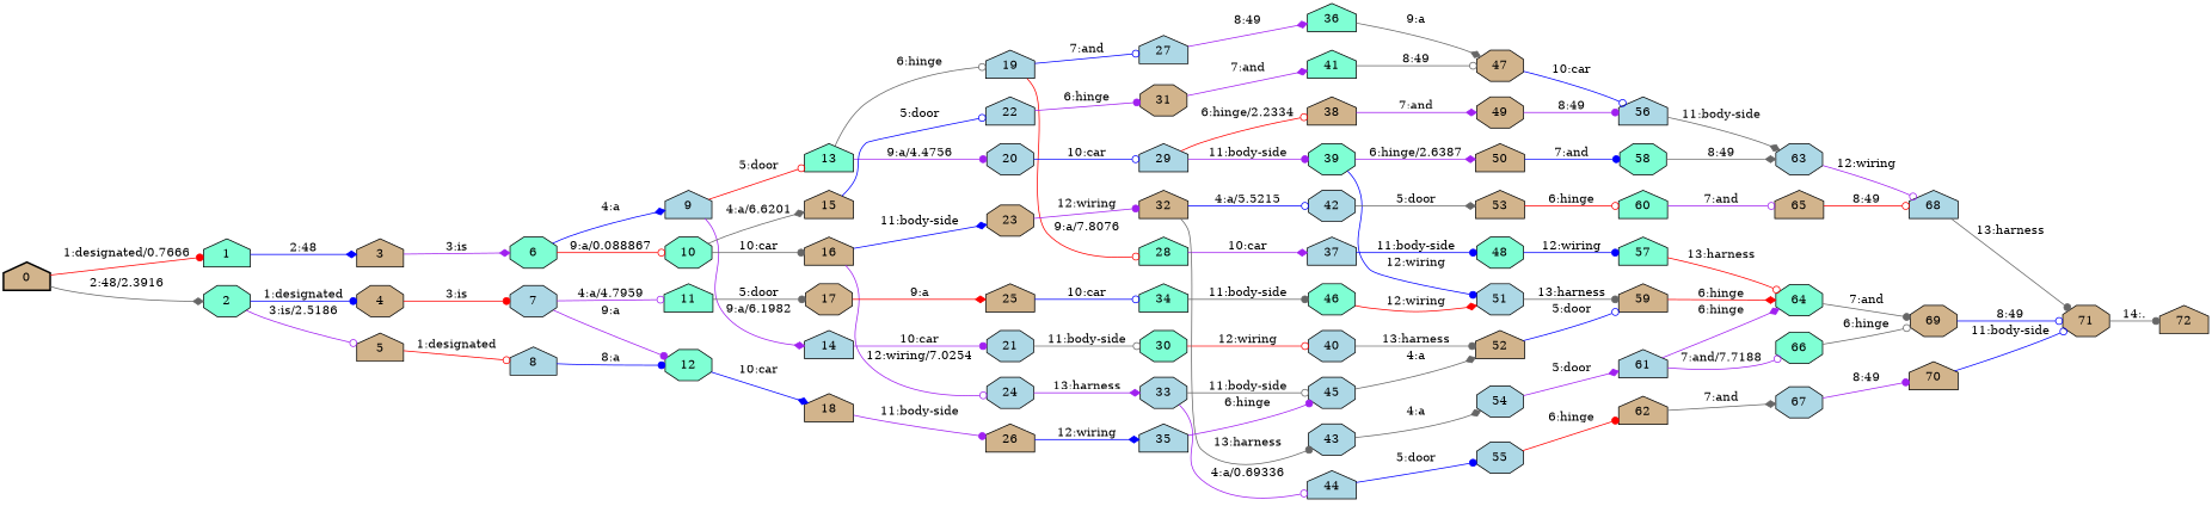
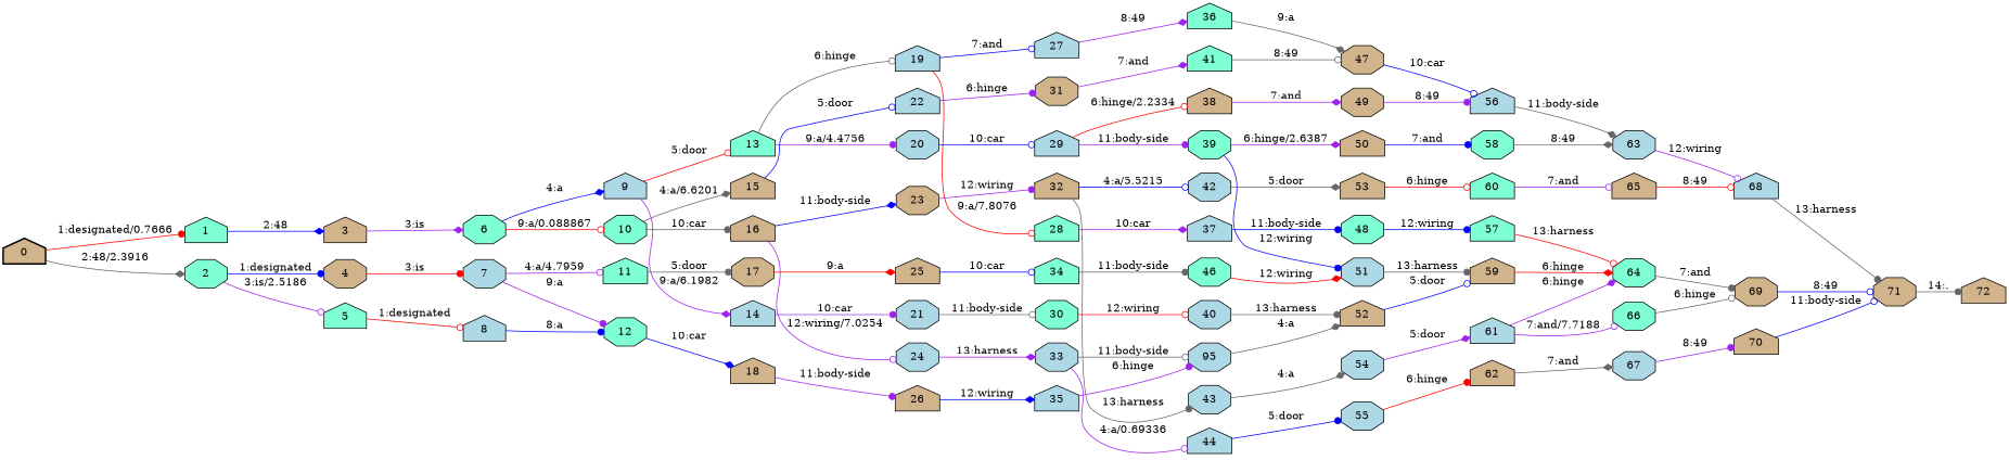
  digraph {
    nodesep=0.25
    rankdir=LR
    ranksep=0.4
    node [fillcolor=lightblue fontsize=14 shape=house style="solid,filled"]
    edge [arrowhead=odot color=purple fontsize=14]
    n1 [fillcolor=tan label=0 style="bold,filled"]
    n2 [fillcolor=aquamarine label=1]
    n3 [fillcolor=aquamarine label=2 shape=octagon]
    n4 [fillcolor=tan label=3]
    n5 [fillcolor=tan label=4 shape=octagon]
-   n6 [fillcolor=tan label=5]
+   n6 [fillcolor=aquamarine label=5]
    n7 [fillcolor=aquamarine label=6 shape=octagon]
    n8 [label=7 shape=octagon]
    n9 [label=8]
    n10 [label=9]
    n11 [fillcolor=aquamarine label=10 shape=octagon]
    n12 [fillcolor=aquamarine label=11]
    n13 [fillcolor=aquamarine label=12 shape=octagon]
    n14 [fillcolor=aquamarine label=13]
    n15 [label=14]
    n16 [fillcolor=tan label=15]
    n17 [fillcolor=tan label=16]
    n18 [fillcolor=tan label=17 shape=octagon]
    n19 [fillcolor=tan label=18]
    n20 [label=19]
    n21 [label=20 shape=octagon]
    n22 [label=21 shape=octagon]
    n23 [label=22]
    n24 [fillcolor=tan label=23 shape=octagon]
    n25 [label=24 shape=octagon]
    n26 [fillcolor=tan label=25]
    n27 [fillcolor=tan label=26]
    n28 [label=27]
    n29 [fillcolor=aquamarine label=28]
    n30 [label=29]
    n31 [fillcolor=aquamarine label=30 shape=octagon]
    n32 [fillcolor=tan label=31 shape=octagon]
    n33 [fillcolor=tan label=32]
    n34 [label=33 shape=octagon]
    n35 [fillcolor=aquamarine label=34]
    n36 [label=35]
    n37 [fillcolor=aquamarine label=36]
    n38 [label=37]
    n39 [fillcolor=tan label=38]
    n40 [fillcolor=aquamarine label=39 shape=octagon]
    n41 [label=40 shape=octagon]
    n42 [fillcolor=aquamarine label=41]
    n43 [label=42 shape=octagon]
    n44 [label=43 shape=octagon]
    n45 [label=44]
-   n46 [label=45 shape=octagon]
+   n46 [label=95 shape=octagon]
    n47 [fillcolor=aquamarine label=46 shape=octagon]
    n48 [fillcolor=tan label=47 shape=octagon]
    n49 [fillcolor=aquamarine label=48 shape=octagon]
    n50 [fillcolor=tan label=49 shape=octagon]
    n51 [fillcolor=tan label=50]
    n52 [label=51 shape=octagon]
    n53 [fillcolor=tan label=52]
    n54 [fillcolor=tan label=53]
    n55 [label=54 shape=octagon]
    n56 [label=55 shape=octagon]
    n57 [label=56]
    n58 [fillcolor=aquamarine label=57]
    n59 [fillcolor=aquamarine label=58 shape=octagon]
    n60 [fillcolor=tan label=59]
    n61 [fillcolor=aquamarine label=60]
    n62 [label=61]
    n63 [fillcolor=tan label=62]
    n64 [label=63 shape=octagon]
    n65 [fillcolor=aquamarine label=64 shape=octagon]
    n66 [fillcolor=tan label=65]
    n67 [fillcolor=aquamarine label=66 shape=octagon]
    n68 [label=67 shape=octagon]
    n69 [label=68]
    n70 [fillcolor=tan label=69 shape=octagon]
    n71 [fillcolor=tan label=70]
    n72 [fillcolor=tan label=71 shape=octagon]
    n73 [fillcolor=tan label=72]
    n1 -> n2 [arrowhead=dot color=red label="1:designated/0.7666"]
    n1 -> n3 [arrowhead=diamond color=gray40 label="2:48/2.3916"]
    n2 -> n4 [arrowhead=diamond color=blue label="2:48"]
    n3 -> n5 [arrowhead=dot color=blue label="1:designated"]
    n3 -> n6 [label="3:is/2.5186"]
    n4 -> n7 [arrowhead=diamond label="3:is"]
    n5 -> n8 [arrowhead=dot color=red label="3:is"]
    n6 -> n9 [color=red label="1:designated"]
    n7 -> n10 [arrowhead=diamond color=blue label="4:a"]
    n7 -> n11 [color=red label="9:a/0.088867"]
    n8 -> n12 [label="4:a/4.7959"]
    n8 -> n13 [arrowhead=dot label="9:a"]
    n9 -> n13 [arrowhead=dot color=blue label="8:a"]
    n10 -> n14 [color=red label="5:door"]
    n10 -> n15 [arrowhead=diamond label="9:a/6.1982"]
    n11 -> n16 [arrowhead=diamond color=gray40 label="4:a/6.6201"]
    n11 -> n17 [arrowhead=dot color=gray40 label="10:car"]
    n12 -> n18 [arrowhead=dot color=gray40 label="5:door"]
    n13 -> n19 [arrowhead=diamond color=blue label="10:car"]
    n14 -> n20 [color=gray40 label="6:hinge"]
    n14 -> n21 [arrowhead=dot label="9:a/4.4756"]
    n15 -> n22 [arrowhead=dot label="10:car"]
    n16 -> n23 [color=blue label="5:door"]
    n17 -> n24 [arrowhead=diamond color=blue label="11:body-side"]
    n17 -> n25 [label="12:wiring/7.0254"]
    n18 -> n26 [arrowhead=diamond color=red label="9:a"]
    n19 -> n27 [arrowhead=dot label="11:body-side"]
    n20 -> n28 [color=blue label="7:and"]
    n20 -> n29 [color=red label="9:a/7.8076"]
    n21 -> n30 [color=blue label="10:car"]
    n22 -> n31 [color=gray40 label="11:body-side"]
    n23 -> n32 [arrowhead=dot label="6:hinge"]
    n24 -> n33 [arrowhead=dot label="12:wiring"]
    n25 -> n34 [arrowhead=diamond label="13:harness"]
    n26 -> n35 [color=blue label="10:car"]
    n27 -> n36 [arrowhead=diamond color=blue label="12:wiring"]
    n28 -> n37 [arrowhead=diamond label="8:49"]
    n29 -> n38 [arrowhead=diamond label="10:car"]
    n30 -> n39 [color=red label="6:hinge/2.2334"]
    n30 -> n40 [arrowhead=dot label="11:body-side"]
    n31 -> n41 [color=red label="12:wiring"]
    n32 -> n42 [arrowhead=diamond label="7:and"]
    n33 -> n43 [color=blue label="4:a/5.5215"]
    n33 -> n44 [arrowhead=dot color=gray40 label="13:harness"]
    n34 -> n45 [label="4:a/0.69336"]
    n34 -> n46 [color=gray40 label="11:body-side"]
    n35 -> n47 [arrowhead=dot color=gray40 label="11:body-side"]
    n36 -> n46 [arrowhead=dot label="6:hinge"]
    n37 -> n48 [arrowhead=diamond color=gray40 label="9:a"]
    n38 -> n49 [arrowhead=dot color=blue label="11:body-side"]
    n39 -> n50 [arrowhead=diamond label="7:and"]
    n40 -> n51 [arrowhead=diamond label="6:hinge/2.6387"]
    n40 -> n52 [arrowhead=dot color=blue label="12:wiring"]
    n41 -> n53 [arrowhead=dot color=gray40 label="13:harness"]
    n42 -> n48 [color=gray40 label="8:49"]
    n43 -> n54 [arrowhead=diamond color=gray40 label="5:door"]
    n44 -> n55 [arrowhead=diamond color=gray40 label="4:a"]
    n45 -> n56 [arrowhead=dot color=blue label="5:door"]
    n46 -> n53 [arrowhead=diamond color=gray40 label="4:a"]
    n47 -> n52 [arrowhead=diamond color=red label="12:wiring"]
    n48 -> n57 [color=blue label="10:car"]
    n49 -> n58 [arrowhead=dot color=blue label="12:wiring"]
    n50 -> n57 [arrowhead=dot label="8:49"]
    n51 -> n59 [arrowhead=dot color=blue label="7:and"]
    n52 -> n60 [arrowhead=dot color=gray40 label="13:harness"]
    n53 -> n60 [color=blue label="5:door"]
    n54 -> n61 [color=red label="6:hinge"]
    n55 -> n62 [arrowhead=diamond label="5:door"]
    n56 -> n63 [arrowhead=dot color=red label="6:hinge"]
    n57 -> n64 [arrowhead=diamond color=gray40 label="11:body-side"]
    n58 -> n65 [color=red label="13:harness"]
    n59 -> n64 [arrowhead=diamond color=gray40 label="8:49"]
    n60 -> n65 [arrowhead=diamond color=red label="6:hinge"]
    n61 -> n66 [label="7:and"]
    n62 -> n65 [arrowhead=diamond label="6:hinge"]
    n62 -> n67 [label="7:and/7.7188"]
    n63 -> n68 [arrowhead=diamond color=gray40 label="7:and"]
    n64 -> n69 [label="12:wiring"]
    n65 -> n70 [arrowhead=dot color=gray40 label="7:and"]
    n66 -> n69 [color=red label="8:49"]
    n67 -> n70 [color=gray40 label="6:hinge"]
    n68 -> n71 [arrowhead=dot label="8:49"]
    n69 -> n72 [arrowhead=dot color=gray40 label="13:harness"]
    n70 -> n72 [color=blue label="8:49"]
    n71 -> n72 [color=blue label="11:body-side"]
    n72 -> n73 [arrowhead=dot color=gray40 label="14:."]
  }
